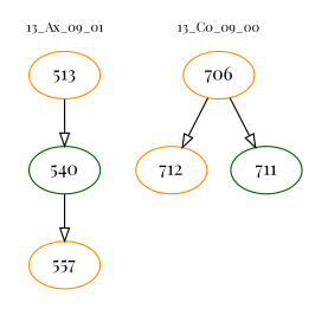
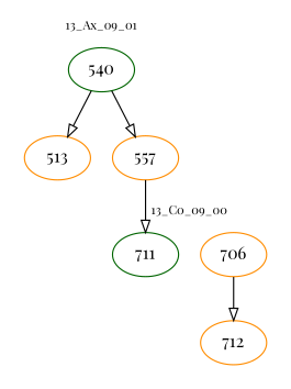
  digraph {
    fontname="Playfair Display"
    node [color=darkorange fontname="Playfair Display"]
    edge [arrowhead=onormal color=black fontname="Playfair Display"]
    n1 [color=darkgreen label=540]
    n2 [label=513]
    n3 [label=557]
    n4 [label=706]
    n5 [label=712]
    n6 [color=darkgreen label=711]
    subgraph cluster_1 {
      color=white
      fontsize=10
      label="13_Ax_09_01"
      n1
      n2
      n3
    }
    subgraph cluster_2 {
      color=white
      fontsize=10
      label="13_C0_09_00"
      n4
      n5
      n6
    }
-   n2 -> n1
+   n1 -> n2
    n1 -> n3
    n4 -> n5
-   n4 -> n6
+   n3 -> n6
  }
